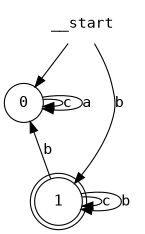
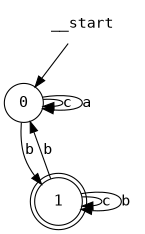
  digraph {
    fontname="DejaVu Sans Mono"
    node [fontname="DejaVu Sans Mono"]
    edge [fontname="DejaVu Sans Mono"]
    __start [shape=none]
    n2 [label=0 shape=circle]
    n3 [label=1 shape=doublecircle]
    __start -> n2
    n2 -> n2 [label=c]
    n2 -> n2 [label=a]
-   __start -> n3 [label=b]
+   n2 -> n3 [label=b]
    n3 -> n2 [label=b]
    n3 -> n3 [label=c]
    n3 -> n3 [label=b]
  }
